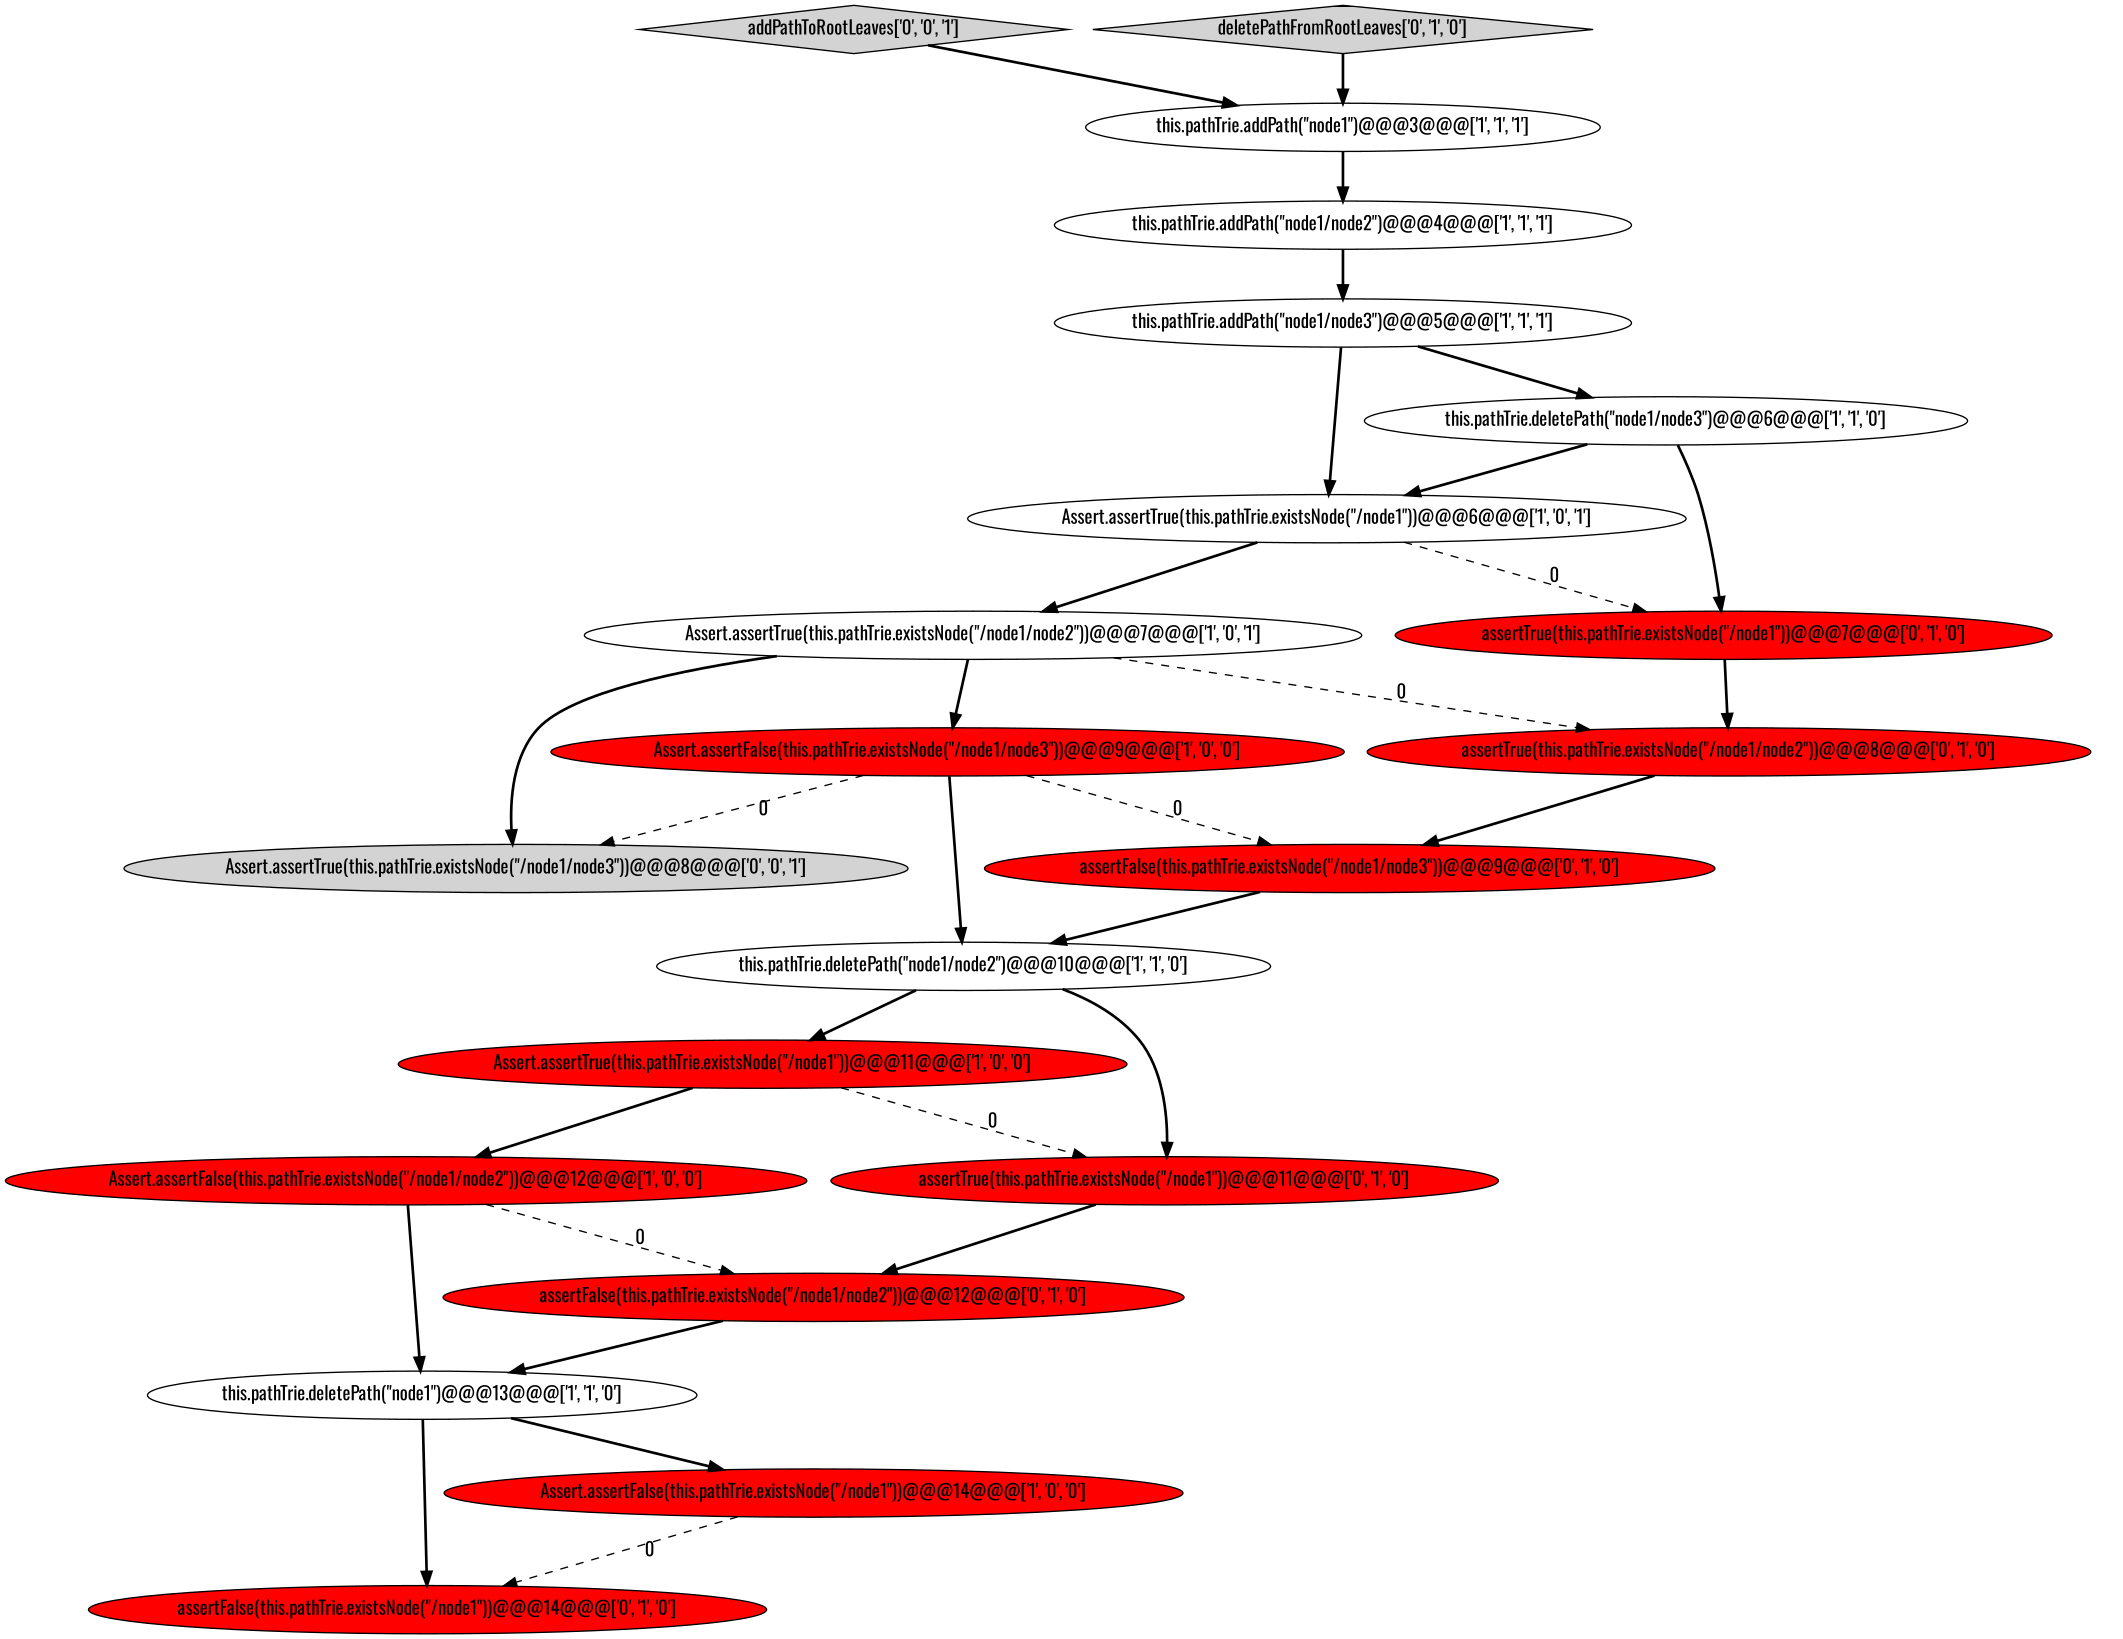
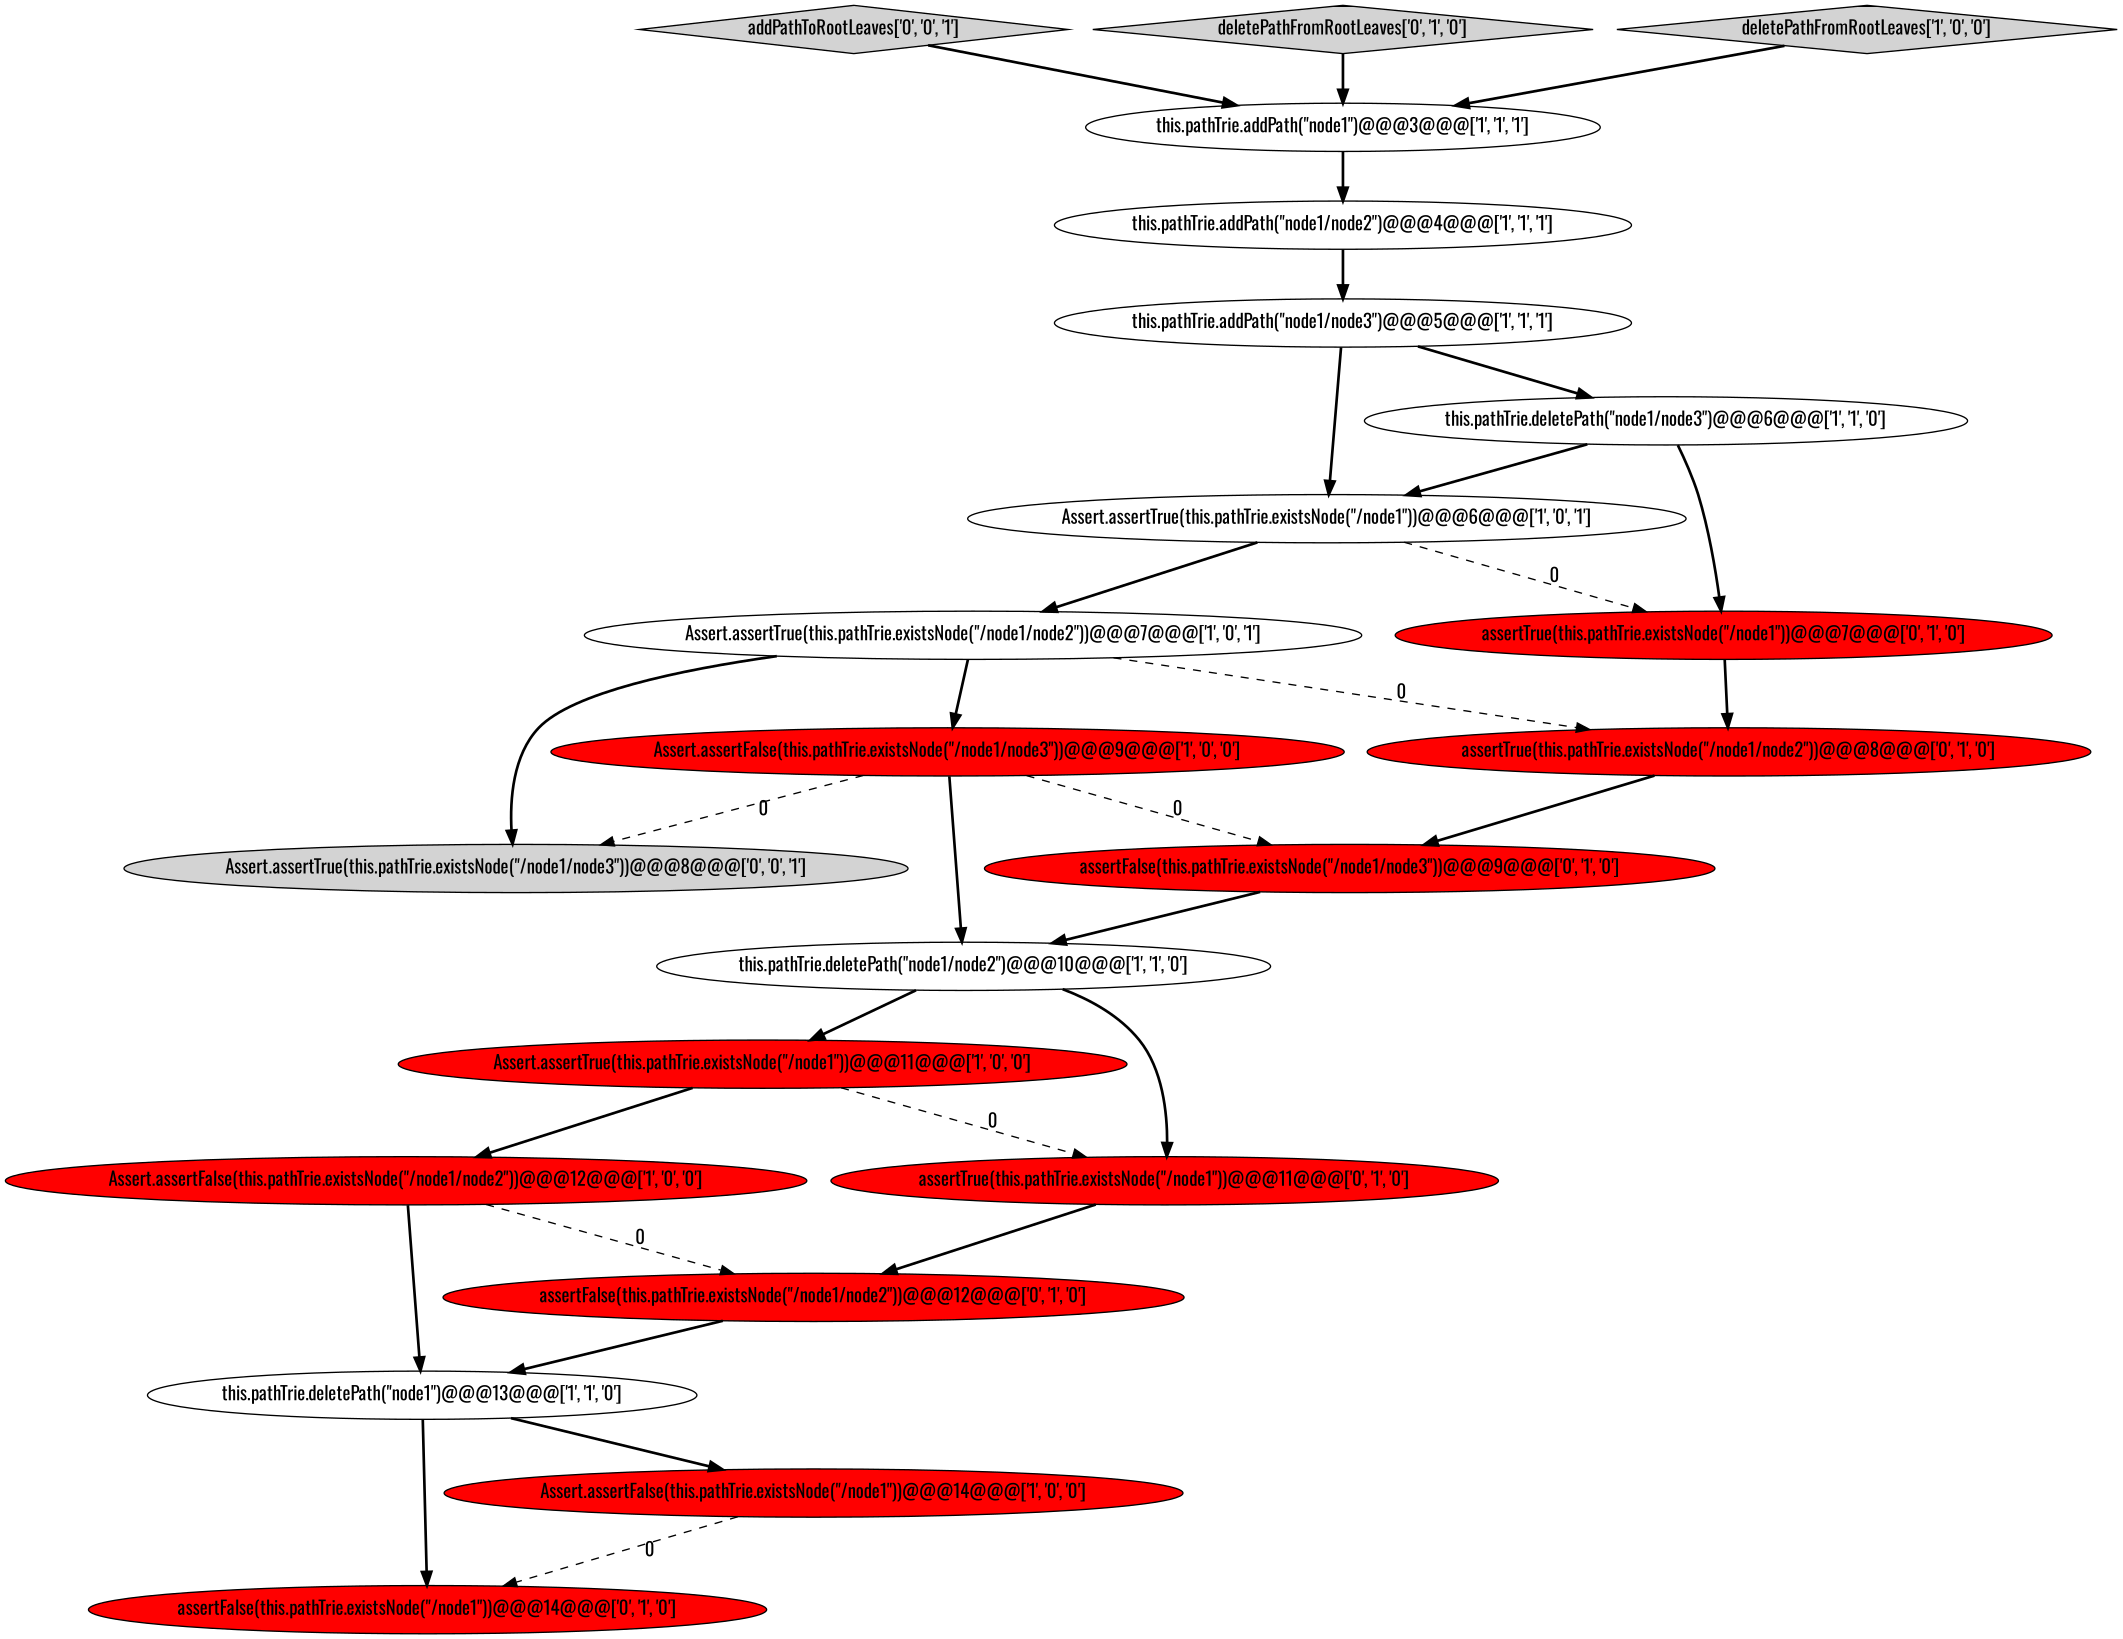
  digraph {
    fontname=Oswald
    node [fillcolor=red shape=ellipse style=filled fontname=Oswald]
    edge [style=bold fontname=Oswald]
    n1 [fillcolor=white label="Assert.assertTrue(this.pathTrie.existsNode(\"/node1\"))@@@6@@@['1', '0', '1']"]
    n2 [fillcolor=white label="Assert.assertTrue(this.pathTrie.existsNode(\"/node1/node2\"))@@@7@@@['1', '0', '1']"]
    n3 [label="assertTrue(this.pathTrie.existsNode(\"/node1\"))@@@7@@@['0', '1', '0']"]
    n4 [label="Assert.assertTrue(this.pathTrie.existsNode(\"/node1\"))@@@11@@@['1', '0', '0']"]
    n5 [label="Assert.assertFalse(this.pathTrie.existsNode(\"/node1/node2\"))@@@12@@@['1', '0', '0']"]
    n6 [label="assertTrue(this.pathTrie.existsNode(\"/node1\"))@@@11@@@['0', '1', '0']"]
    n7 [fillcolor=white label="this.pathTrie.addPath(\"node1\")@@@3@@@['1', '1', '1']"]
    n8 [fillcolor=white label="this.pathTrie.addPath(\"node1/node2\")@@@4@@@['1', '1', '1']"]
    n9 [fillcolor=white label="this.pathTrie.deletePath(\"node1/node3\")@@@6@@@['1', '1', '0']"]
    n10 [label="assertFalse(this.pathTrie.existsNode(\"/node1/node2\"))@@@12@@@['0', '1', '0']"]
    n11 [fillcolor=white label="this.pathTrie.deletePath(\"node1\")@@@13@@@['1', '1', '0']"]
    n12 [label="assertTrue(this.pathTrie.existsNode(\"/node1/node2\"))@@@8@@@['0', '1', '0']"]
    n13 [label="assertFalse(this.pathTrie.existsNode(\"/node1/node3\"))@@@9@@@['0', '1', '0']"]
    n14 [fillcolor=lightgray label="addPathToRootLeaves['0', '0', '1']" shape=diamond]
    n15 [label="assertFalse(this.pathTrie.existsNode(\"/node1\"))@@@14@@@['0', '1', '0']"]
    n16 [fillcolor=lightgray label="Assert.assertTrue(this.pathTrie.existsNode(\"/node1/node3\"))@@@8@@@['0', '0', '1']"]
    n17 [label="Assert.assertFalse(this.pathTrie.existsNode(\"/node1/node3\"))@@@9@@@['1', '0', '0']"]
    n18 [label="Assert.assertFalse(this.pathTrie.existsNode(\"/node1\"))@@@14@@@['1', '0', '0']"]
    n19 [fillcolor=white label="this.pathTrie.deletePath(\"node1/node2\")@@@10@@@['1', '1', '0']"]
    n20 [fillcolor=lightgray label="deletePathFromRootLeaves['0', '1', '0']" shape=diamond]
    n21 [fillcolor=white label="this.pathTrie.addPath(\"node1/node3\")@@@5@@@['1', '1', '1']"]
+   n22 [fillcolor=lightgray label="deletePathFromRootLeaves['1', '0', '0']" shape=diamond]
    n1 -> n2
    n1 -> n3 [label=0 style=dashed]
    n2 -> n12 [label=0 style=dashed]
    n2 -> n16
    n2 -> n17
    n3 -> n12
    n4 -> n5
    n4 -> n6 [label=0 style=dashed]
    n5 -> n10 [label=0 style=dashed]
    n5 -> n11
    n6 -> n10
    n7 -> n8
    n8 -> n21
    n9 -> n1
    n9 -> n3
    n10 -> n11
    n11 -> n15
    n11 -> n18
    n12 -> n13
    n13 -> n19
    n14 -> n7
    n17 -> n13 [label=0 style=dashed]
    n17 -> n16 [label=0 style=dashed]
    n17 -> n19
    n18 -> n15 [label=0 style=dashed]
    n19 -> n4
    n19 -> n6
    n20 -> n7
    n21 -> n1
    n21 -> n9
+   n22 -> n7
  }
